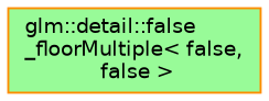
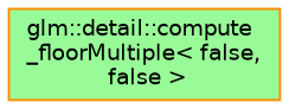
  digraph {
    rankdir=LR
-   n1 [color=darkorange fillcolor=palegreen fontname=Helvetica fontsize=10 height=0.2 label="glm::detail::false\l_floorMultiple\< false,\l false \>" shape=box style=filled width=0.4]
+   n1 [color=darkorange fillcolor=palegreen fontname=Helvetica fontsize=10 height=0.2 label="glm::detail::compute\l_floorMultiple\< false,\l false \>" shape=box style=filled width=0.4]
  }
